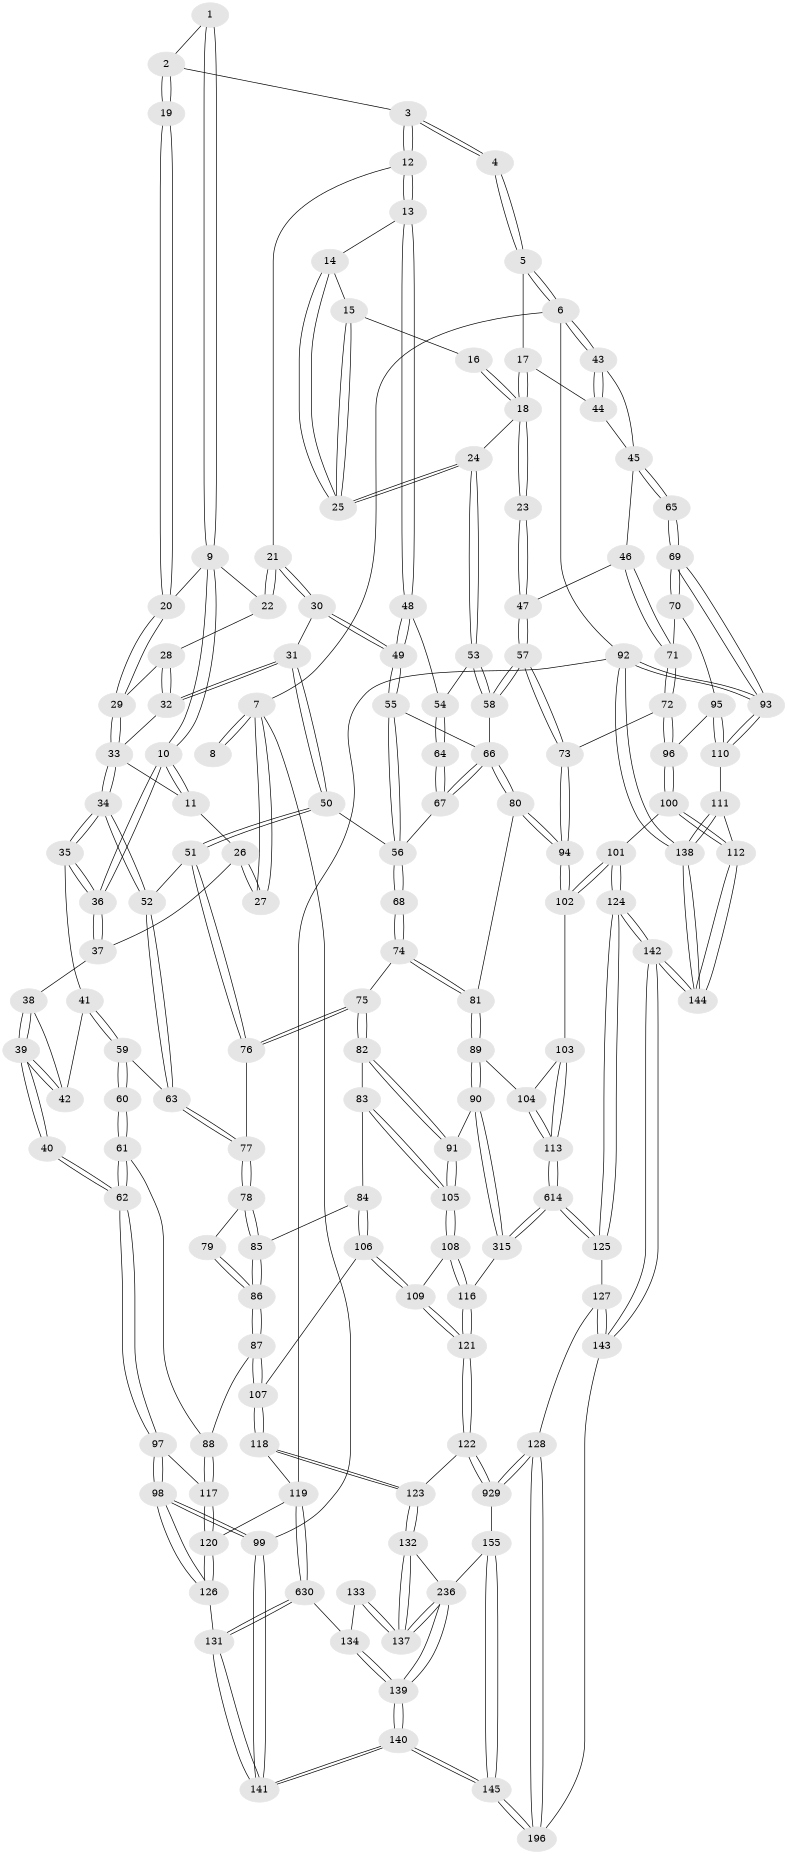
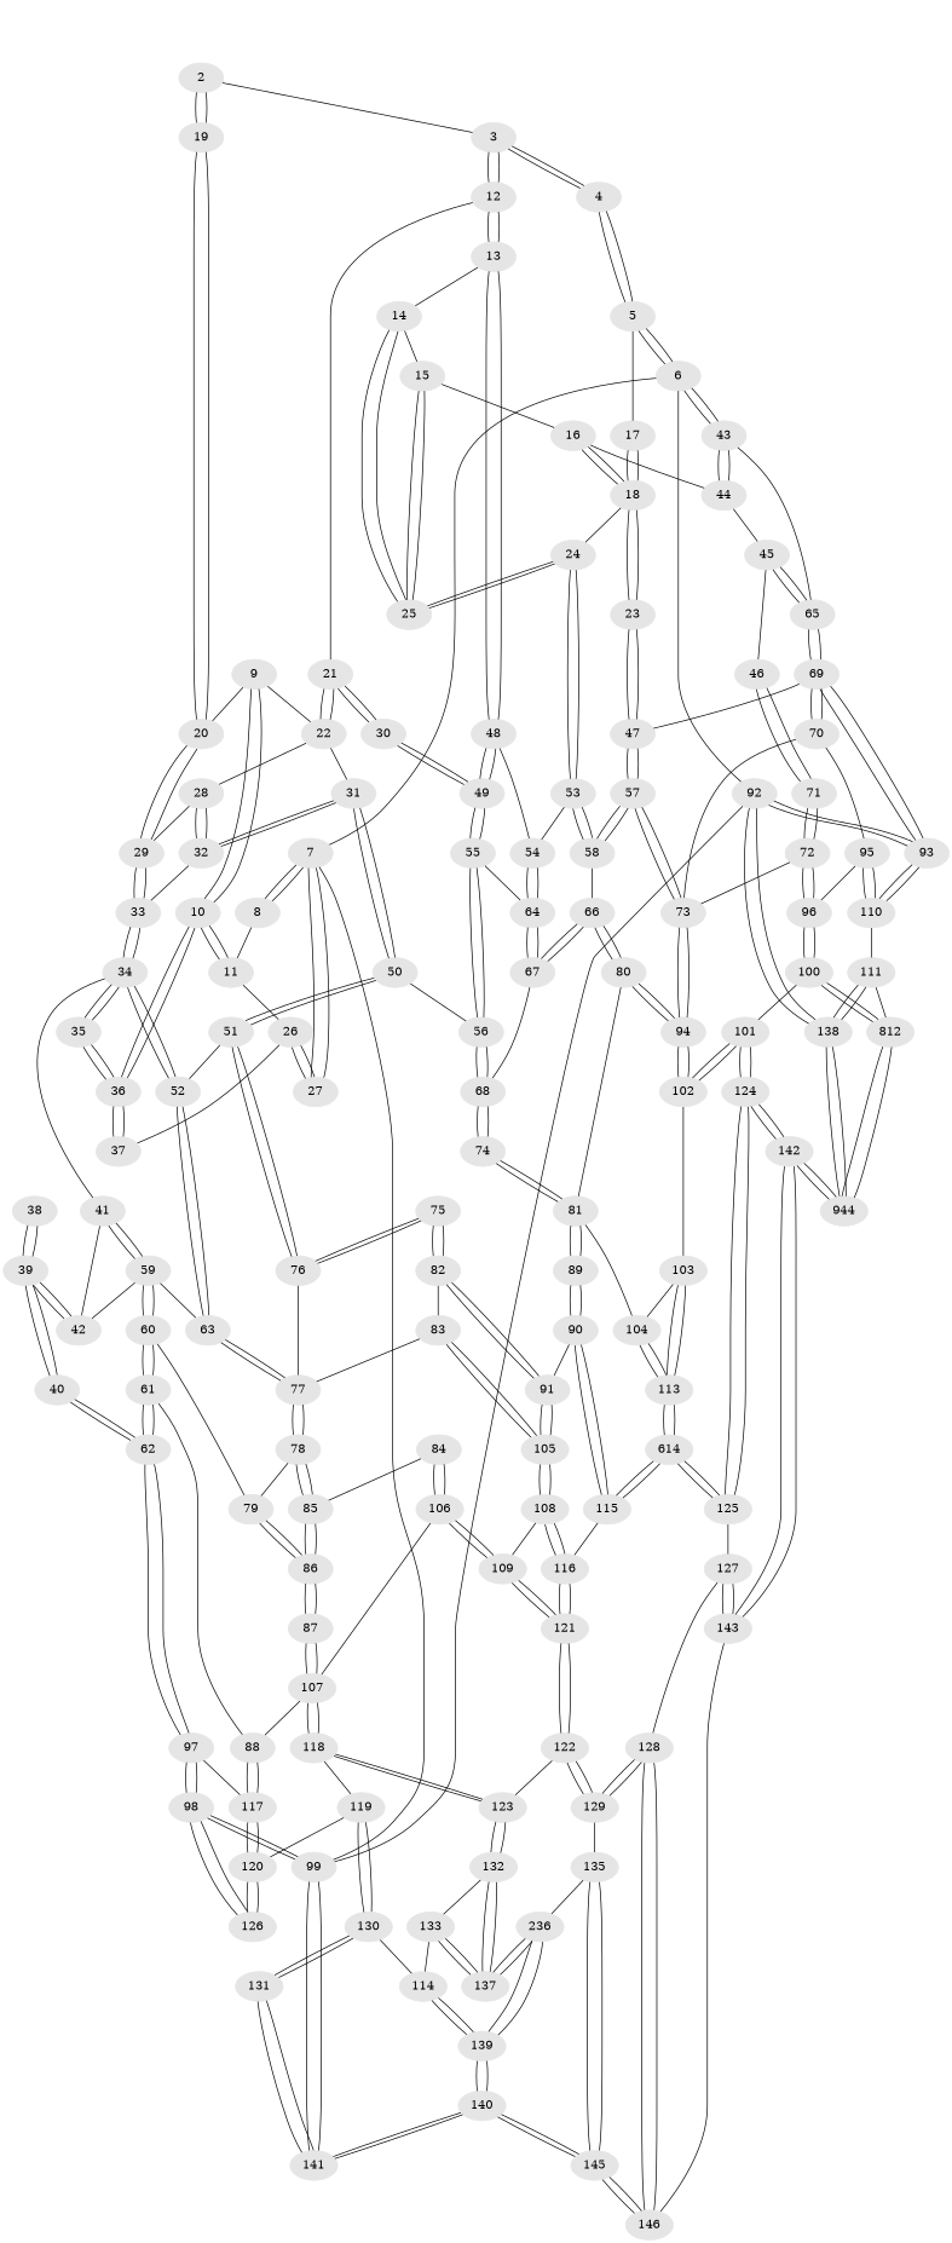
  graph {
    node [color=gray90 style=filled]
-   1
    2
    9
    3
    19
    10
    20
    22
    4
    12
    5
    13
    21
    6
    17
    7
    43
    92
    18
    44
    8
    27
    99
    65
    93
    138
    11
    141
    26
    36
    29
    37
    14
    48
    30
    15
    25
    49
    54
    16
    23
    24
    45
    47
    28
    33
    31
    32
    53
    57
    58
    38
    40
    62
    34
    50
    55
    51
    56
    35
    52
    41
    63
    42
    59
    39
    97
    60
    69
    46
    71
    72
    73
    64
    76
    68
    77
    66
    67
    74
    94
    80
    61
    79
    88
    86
    117
    98
    78
    70
    81
    75
    95
    110
    96
    100
    102
    82
    89
    83
    91
    85
    87
    90
    104
    84
    105
    106
    108
    107
    109
    118
    120
-   115 [label=315]
+   115
    113
    116
-   144
+   144 [label=944]
    111
    103
    101
-   112
+   112 [label=812]
    126
    131
    124
    125
    142
    n127 [label=614]
    121
    119
    123
    122
    127
-   130 [label=630]
+   130
    132
-   134
-   129 [label=929]
-   135 [label=155]
+   134 [label=114]
+   129
+   135
    133
    137
    143
    128
-   146 [label=196]
+   146
    n143 [label=236]
    145
    139
    140
-   1 -- 2
-   1 -- 9
-   1 -- 9
    2 -- 3
    2 -- 19
    2 -- 19
    9 -- 10
    9 -- 10
    9 -- 20
    9 -- 22
    3 -- 4
    3 -- 4
    3 -- 12
    3 -- 12
    19 -- 20
    19 -- 20
    10 -- 11
    10 -- 11
    10 -- 36
    10 -- 36
    20 -- 29
    20 -- 29
    22 -- 28
    4 -- 5
    4 -- 5
    12 -- 13
    12 -- 13
    12 -- 21
    5 -- 6
    5 -- 6
    5 -- 17
    13 -- 14
    13 -- 48
    13 -- 48
    21 -- 22
    21 -- 22
    21 -- 30
    21 -- 30
    6 -- 7
    6 -- 43
    6 -- 43
    6 -- 92
    17 -- 18
    17 -- 18
-   17 -- 44
+   16 -- 44
    7 -- 8
    7 -- 8
    7 -- 27
    7 -- 27
    7 -- 99
    43 -- 44
    43 -- 44
-   43 -- 45
-   92 -- 119
+   43 -- 65
+   92 -- 99
    92 -- 93
    92 -- 93
    92 -- 138
    92 -- 138
    18 -- 23
    18 -- 23
    18 -- 24
    44 -- 45
-   33 -- 11
+   8 -- 11
    99 -- 141
    99 -- 141
    65 -- 69
    65 -- 69
    93 -- 110
    93 -- 110
    138 -- 144
    138 -- 144
    11 -- 26
    26 -- 27
    26 -- 27
    26 -- 37
    36 -- 37
    36 -- 37
    29 -- 33
    29 -- 33
-   37 -- 38
    14 -- 15
    14 -- 25
    14 -- 25
    48 -- 49
    48 -- 49
    48 -- 54
    30 -- 49
    30 -- 49
-   30 -- 31
+   22 -- 31
    15 -- 25
    15 -- 25
    15 -- 16
    49 -- 55
    49 -- 55
    54 -- 64
    54 -- 64
    16 -- 18
    16 -- 18
    23 -- 47
    23 -- 47
    24 -- 25
    24 -- 25
    24 -- 53
    24 -- 53
    45 -- 65
    45 -- 65
    45 -- 46
    47 -- 57
    47 -- 57
    28 -- 29
    28 -- 32
    28 -- 32
    33 -- 34
    33 -- 34
    31 -- 32
    31 -- 32
    31 -- 50
    31 -- 50
    32 -- 33
    53 -- 54
    53 -- 58
    53 -- 58
    57 -- 58
    57 -- 58
    57 -- 73
    57 -- 73
    58 -- 66
-   38 -- 42
+   59 -- 42
    38 -- 39
    38 -- 39
    40 -- 62
    40 -- 62
    62 -- 97
    62 -- 97
    34 -- 35
    34 -- 35
    34 -- 52
    34 -- 52
    50 -- 51
    50 -- 51
    50 -- 56
    55 -- 56
    55 -- 56
-   55 -- 66
+   55 -- 64
    51 -- 52
    51 -- 76
    51 -- 76
    56 -- 68
    56 -- 68
    35 -- 36
    35 -- 36
-   35 -- 41
+   34 -- 41
    52 -- 63
    52 -- 63
    41 -- 42
    41 -- 59
    41 -- 59
    63 -- 77
    63 -- 77
    59 -- 63
    59 -- 60
    59 -- 60
    39 -- 40
    39 -- 40
    39 -- 42
    39 -- 42
    97 -- 117
    97 -- 98
    97 -- 98
    60 -- 61
    60 -- 61
+   60 -- 79
    69 -- 93
    69 -- 93
    69 -- 70
    69 -- 70
-   46 -- 47
+   69 -- 47
    46 -- 71
    46 -- 71
    71 -- 72
    71 -- 72
    72 -- 73
    72 -- 96
    72 -- 96
    73 -- 94
    73 -- 94
    64 -- 67
    64 -- 67
    76 -- 77
    68 -- 74
    68 -- 74
    77 -- 78
    77 -- 78
    66 -- 67
    66 -- 67
    66 -- 80
    66 -- 80
-   67 -- 56
+   67 -- 68
    74 -- 81
    74 -- 81
-   74 -- 75
    94 -- 102
    94 -- 102
    80 -- 94
    80 -- 94
    80 -- 81
    61 -- 62
    61 -- 62
    61 -- 88
    79 -- 86
    79 -- 86
    88 -- 117
    88 -- 117
    86 -- 87
    86 -- 87
    117 -- 120
    117 -- 120
    98 -- 99
    98 -- 99
    98 -- 126
    98 -- 126
    78 -- 79
    78 -- 85
    78 -- 85
-   70 -- 71
+   70 -- 73
    70 -- 95
    81 -- 89
    81 -- 89
    75 -- 76
    75 -- 76
    75 -- 82
    75 -- 82
    95 -- 110
    95 -- 110
    95 -- 96
    110 -- 111
    96 -- 100
    96 -- 100
    100 -- 101
    100 -- 112
    100 -- 112
    102 -- 103
    82 -- 83
    82 -- 91
    82 -- 91
    89 -- 90
    89 -- 90
-   89 -- 104
-   83 -- 84
+   81 -- 104
+   83 -- 77
    83 -- 105
    83 -- 105
    91 -- 105
    91 -- 105
    85 -- 86
    85 -- 86
-   87 -- 88
+   107 -- 88
    87 -- 107
    87 -- 107
    90 -- 91
    90 -- 115
    90 -- 115
    104 -- 113
    104 -- 113
    84 -- 85
    84 -- 106
    84 -- 106
    105 -- 108
    105 -- 108
    106 -- 107
    106 -- 109
    106 -- 109
    108 -- 109
    108 -- 116
    108 -- 116
    107 -- 118
    107 -- 118
    109 -- 121
    109 -- 121
    118 -- 119
    118 -- 123
    118 -- 123
    120 -- 126
    120 -- 126
    115 -- 116
    113 -- n127
    113 -- n127
    116 -- 121
    116 -- 121
    111 -- 138
    111 -- 138
    111 -- 112
    103 -- 104
    103 -- 113
    103 -- 113
    101 -- 102
    101 -- 102
    101 -- 124
    101 -- 124
    112 -- 144
    112 -- 144
-   126 -- 131
    131 -- 141
    131 -- 141
    124 -- 125
    124 -- 125
    124 -- 142
    124 -- 142
    125 -- 127
    142 -- 144
    142 -- 144
    142 -- 143
    142 -- 143
    n127 -- 115
    n127 -- 115
    n127 -- 125
    n127 -- 125
    121 -- 122
    121 -- 122
    119 -- 120
    119 -- 130
    119 -- 130
    123 -- 132
    123 -- 132
    122 -- 123
    122 -- 129
    122 -- 129
    127 -- 143
    127 -- 143
    127 -- 128
    130 -- 131
    130 -- 131
    130 -- 134
-   132 -- n143
+   132 -- 133
    132 -- 137
    132 -- 137
    134 -- 139
    134 -- 139
    129 -- 135
    135 -- n143
    135 -- 145
    135 -- 145
    133 -- 134
    133 -- 137
    133 -- 137
    143 -- 146
    128 -- 129
    128 -- 129
    128 -- 146
    128 -- 146
    n143 -- 137
    n143 -- 137
    n143 -- 139
    n143 -- 139
    145 -- 146
    145 -- 146
    139 -- 140
    139 -- 140
    140 -- 141
    140 -- 141
    140 -- 145
    140 -- 145
  }
